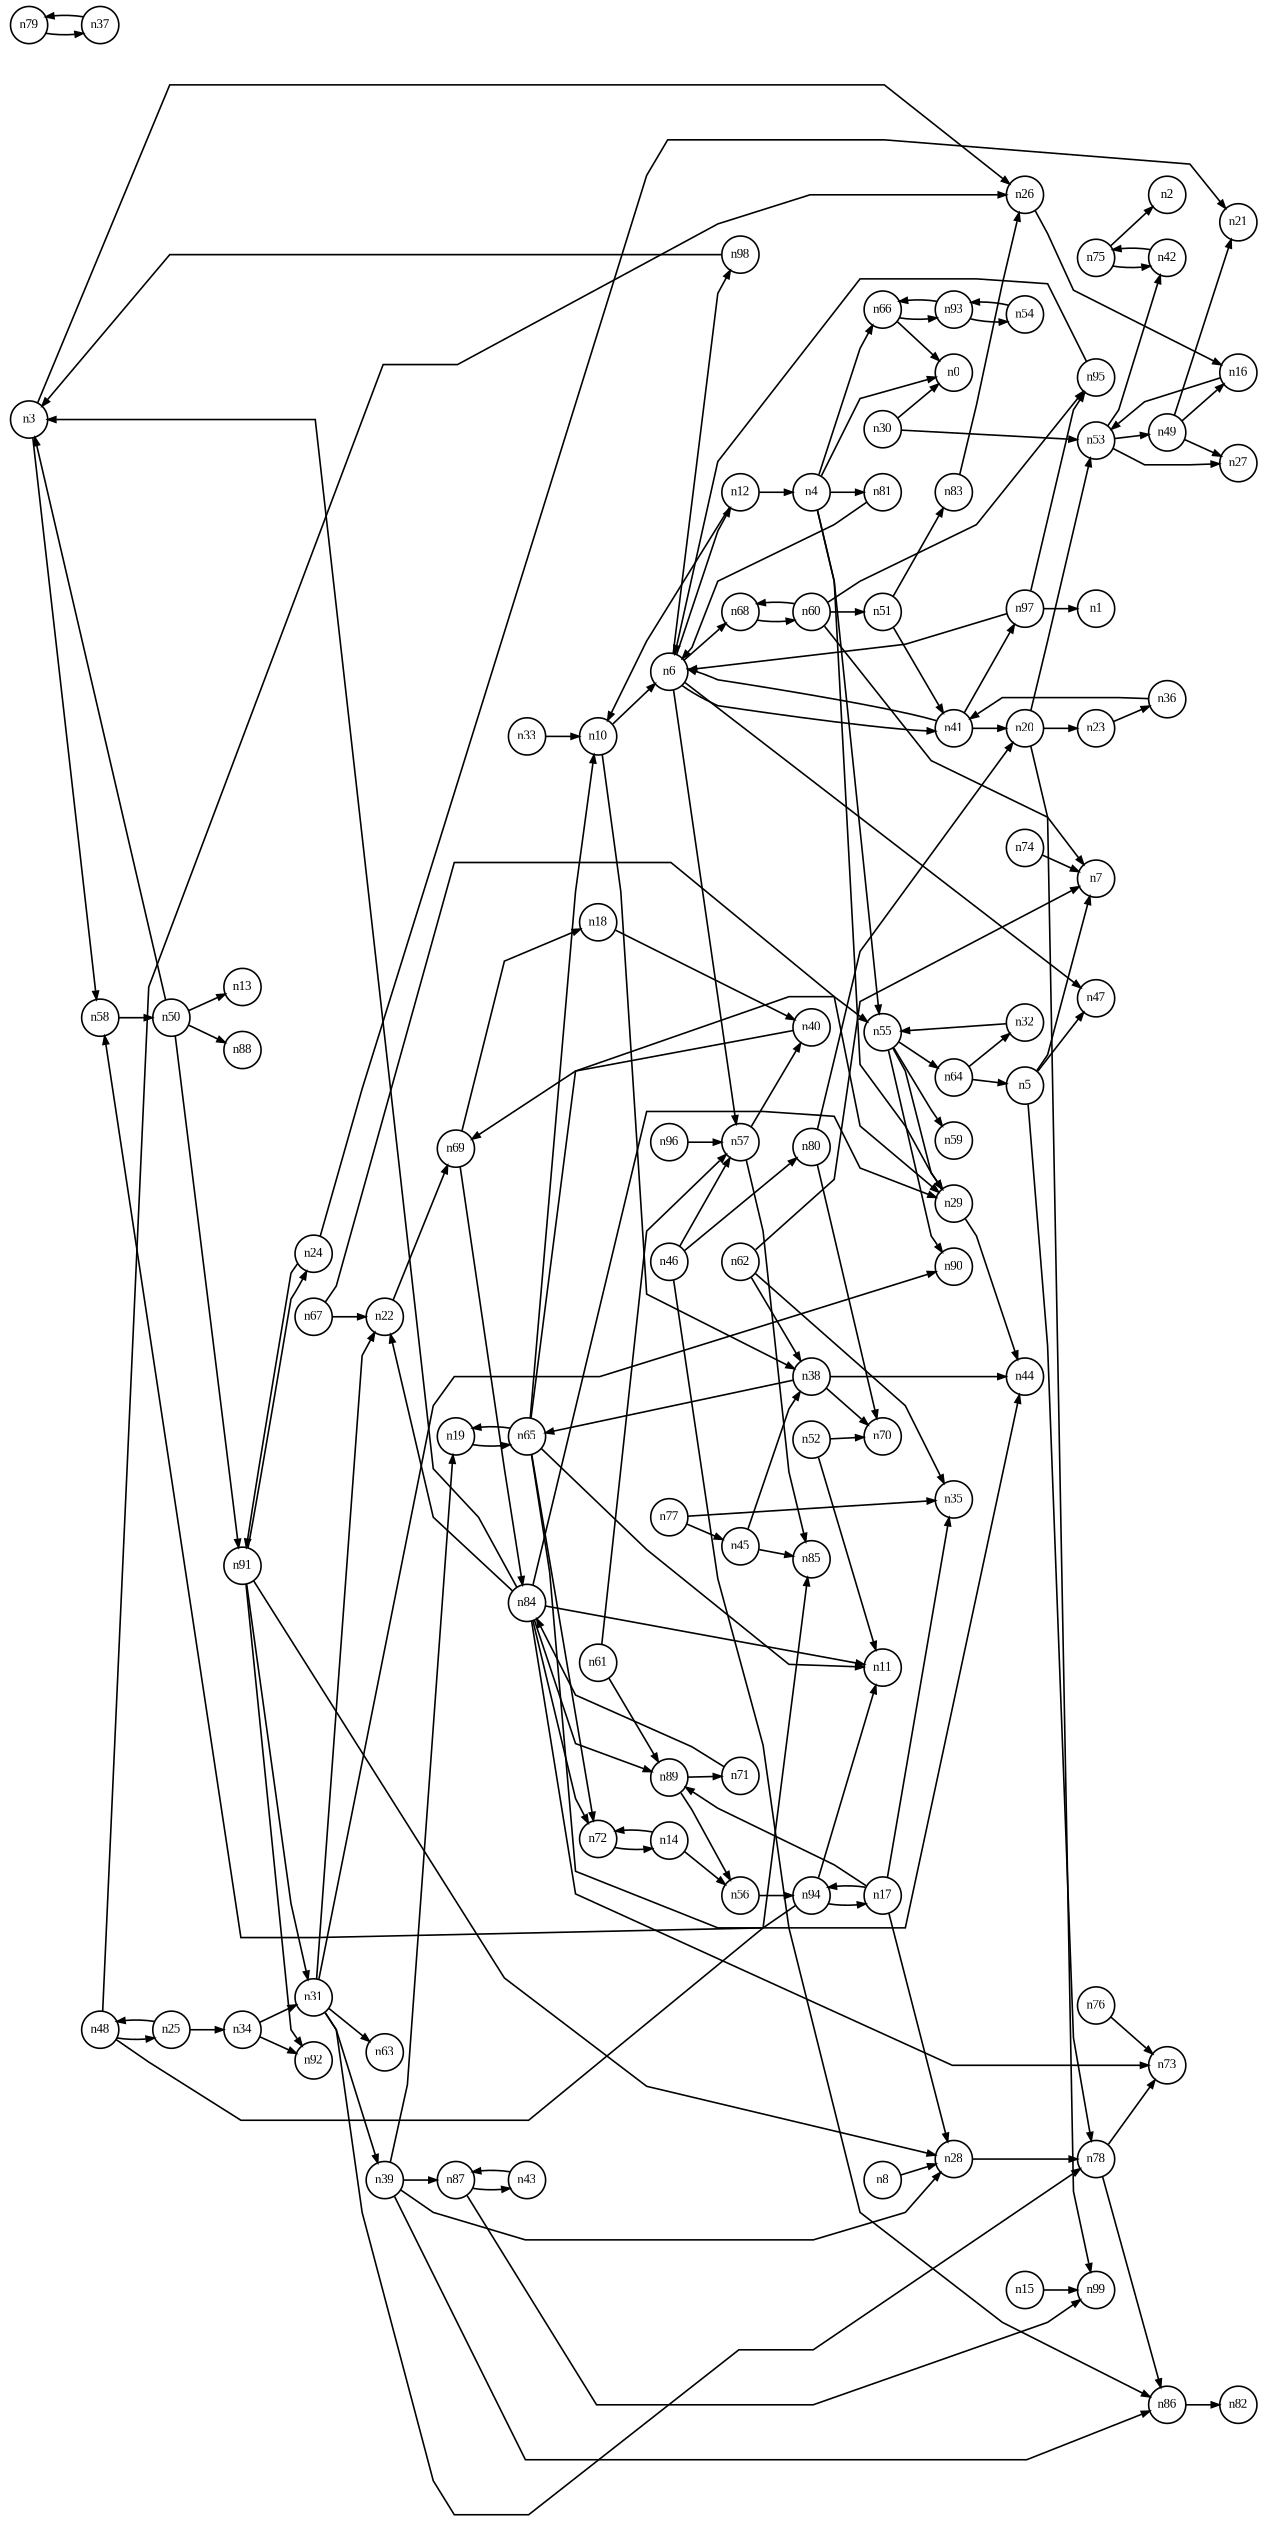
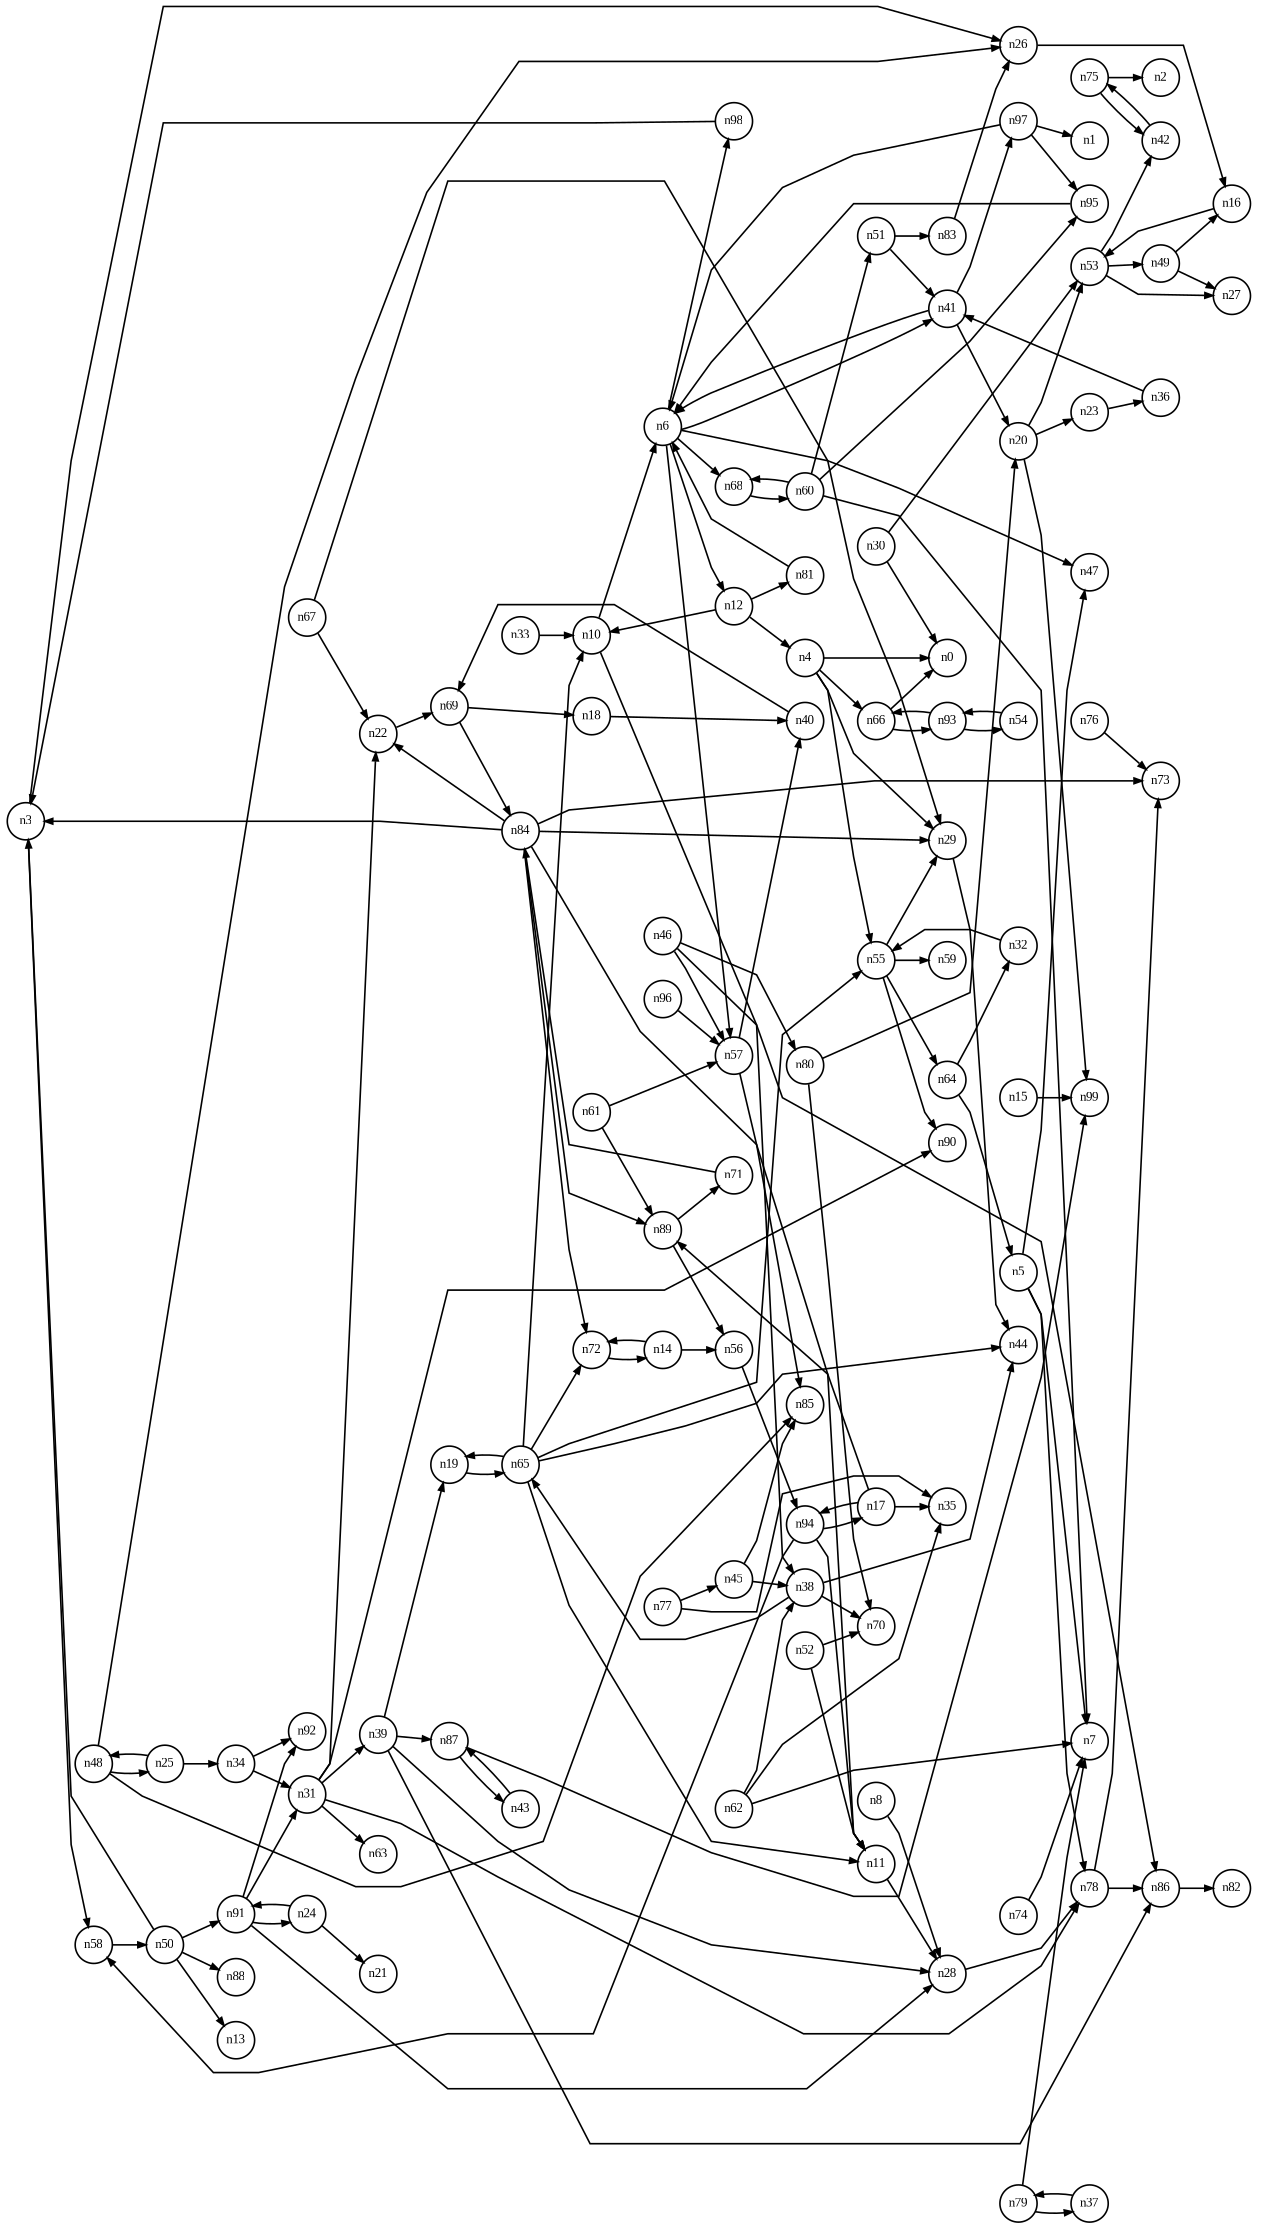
  digraph {
    fontname="Liberation Serif"
    fontsize=8
    nodesep=0.22
    nodesize=0.32
    rankdir=LR
    ranksep=0.22
    splines=polyline
    node [fixedsize=shape fontname="Liberation Serif" fontsize=8 shape=circle]
    edge [arrowsize=0.5 fontname="Liberation Serif"]
    n75 [width=0.32]
    n2 [width=0.32]
    n42 [width=0.32]
    n26 [width=0.32]
    n16 [width=0.32]
    n53 [width=0.32]
    n27 [width=0.32]
    n49 [width=0.32]
    n3 [width=0.32]
    n58 [width=0.32]
    n50 [width=0.32]
    n91 [width=0.32]
    n13 [width=0.32]
    n88 [width=0.32]
    n31 [width=0.32]
    n28 [width=0.32]
    n24 [width=0.32]
    n92 [width=0.32]
    n4 [width=0.32]
    n0 [width=0.32]
    n29 [width=0.32]
    n55 [width=0.32]
    n66 [width=0.32]
    n44 [width=0.32]
    n59 [width=0.32]
    n90 [width=0.32]
    n64 [width=0.32]
    n93 [width=0.32]
    n54 [width=0.32]
    n5 [width=0.32]
    n7 [width=0.32]
    n47 [width=0.32]
    n78 [width=0.32]
    n73 [width=0.32]
    n86 [width=0.32]
    n82 [width=0.32]
    n22 [width=0.32]
    n63 [width=0.32]
    n39 [width=0.32]
    n12 [width=0.32]
    n10 [width=0.32]
    n81 [width=0.32]
    n6 [width=0.32]
    n38 [width=0.32]
    n41 [width=0.32]
    n57 [width=0.32]
    n68 [width=0.32]
    n98 [width=0.32]
    n70 [width=0.32]
    n65 [width=0.32]
    n20 [width=0.32]
    n97 [width=0.32]
    n40 [width=0.32]
    n85 [width=0.32]
    n60 [width=0.32]
    n99 [width=0.32]
    n23 [width=0.32]
    n1 [width=0.32]
    n95 [width=0.32]
    n69 [width=0.32]
    n51 [width=0.32]
    n36 [width=0.32]
    n46 [width=0.32]
    n80 [width=0.32]
    n84 [width=0.32]
    n18 [width=0.32]
    n83 [width=0.32]
    n8 [width=0.32]
    n11 [width=0.32]
    n72 [width=0.32]
    n19 [width=0.32]
    n14 [width=0.32]
    n56 [width=0.32]
    n94 [width=0.32]
    n17 [width=0.32]
    n35 [width=0.32]
    n89 [width=0.32]
    n15 [width=0.32]
    n71 [width=0.32]
    n21 [width=0.32]
    n34 [width=0.32]
    n25 [width=0.32]
    n48 [width=0.32]
    n30 [width=0.32]
    n87 [width=0.32]
    n43 [width=0.32]
    n32 [width=0.32]
    n33 [width=0.32]
    n79 [width=0.32]
    n37 [width=0.32]
    n45 [width=0.32]
    n52 [width=0.32]
    n61 [width=0.32]
    n62 [width=0.32]
    n67 [width=0.32]
    n74 [width=0.32]
    n76 [width=0.32]
    n77 [width=0.32]
    n96 [width=0.32]
    n75 -> n2
    n75 -> n42
    n42 -> n75
    n26 -> n16
    n16 -> n53
    n53 -> n42
    n53 -> n27
    n53 -> n49
    n49 -> n16
    n49 -> n27
-   n49 -> n21
    n3 -> n26
    n3 -> n58
    n58 -> n50
    n50 -> n3
    n50 -> n91
    n50 -> n13
    n50 -> n88
    n91 -> n31
    n91 -> n28
    n91 -> n24
    n91 -> n92
    n31 -> n90
    n31 -> n78
    n31 -> n22
    n31 -> n63
    n31 -> n39
    n28 -> n78
    n24 -> n91
    n24 -> n21
    n4 -> n0
    n4 -> n29
    n4 -> n55
    n4 -> n66
    n29 -> n44
    n55 -> n29
    n55 -> n59
    n55 -> n90
    n55 -> n64
    n66 -> n0
    n66 -> n93
    n64 -> n5
    n64 -> n32
    n93 -> n66
    n93 -> n54
    n54 -> n93
    n5 -> n7
    n5 -> n47
    n5 -> n78
    n78 -> n73
    n78 -> n86
    n86 -> n82
    n22 -> n69
    n39 -> n28
    n39 -> n86
    n39 -> n19
    n39 -> n87
    n12 -> n4
    n12 -> n10
-   n4 -> n81
+   n12 -> n81
    n10 -> n6
    n10 -> n38
    n81 -> n6
    n6 -> n47
    n6 -> n12
    n6 -> n41
    n6 -> n57
    n6 -> n68
    n6 -> n98
    n38 -> n44
    n38 -> n70
    n38 -> n65
    n41 -> n6
    n41 -> n20
    n41 -> n97
    n57 -> n40
    n57 -> n85
    n68 -> n60
    n98 -> n3
    n65 -> n55
    n65 -> n44
    n65 -> n10
    n65 -> n11
    n65 -> n72
    n65 -> n19
    n20 -> n53
    n20 -> n99
    n20 -> n23
    n97 -> n6
    n97 -> n1
    n97 -> n95
    n40 -> n69
    n60 -> n7
    n60 -> n68
    n60 -> n95
    n60 -> n51
    n23 -> n36
    n95 -> n6
    n69 -> n84
    n69 -> n18
    n51 -> n41
    n51 -> n83
    n36 -> n41
    n46 -> n86
    n46 -> n57
    n46 -> n80
    n80 -> n70
    n80 -> n20
    n84 -> n3
    n84 -> n29
    n84 -> n73
    n84 -> n22
    n84 -> n11
    n84 -> n72
    n84 -> n89
    n18 -> n40
    n83 -> n26
    n8 -> n28
-   n17 -> n28
+   n11 -> n28
    n72 -> n14
    n19 -> n65
    n14 -> n72
    n14 -> n56
    n56 -> n94
    n94 -> n58
    n94 -> n11
    n94 -> n17
    n17 -> n94
    n17 -> n35
    n17 -> n89
    n89 -> n56
    n89 -> n71
    n15 -> n99
    n71 -> n84
    n34 -> n31
    n34 -> n92
    n25 -> n34
    n25 -> n48
    n48 -> n26
    n48 -> n85
    n48 -> n25
    n30 -> n53
    n30 -> n0
    n87 -> n99
    n87 -> n43
    n43 -> n87
    n32 -> n55
    n33 -> n10
+   n79 -> n7
    n79 -> n37
    n37 -> n79
    n45 -> n38
    n45 -> n85
    n52 -> n70
    n52 -> n11
    n61 -> n57
    n61 -> n89
    n62 -> n7
    n62 -> n38
    n62 -> n35
    n67 -> n29
    n67 -> n22
    n74 -> n7
    n76 -> n73
    n77 -> n35
    n77 -> n45
    n96 -> n57
  }
